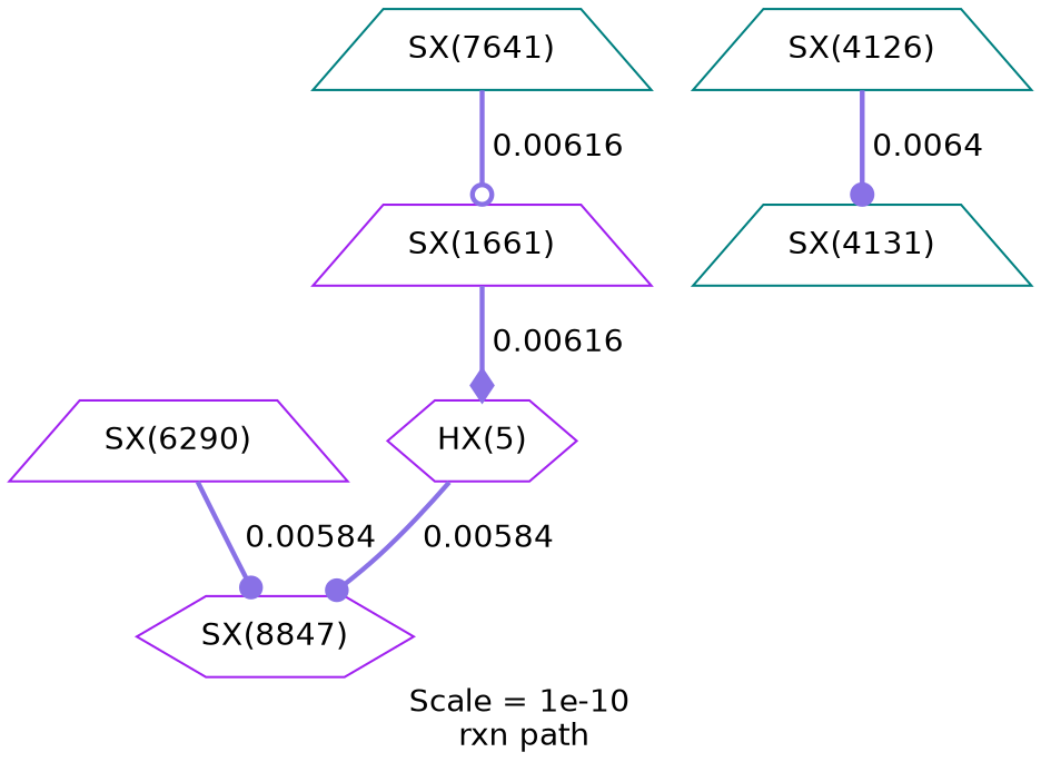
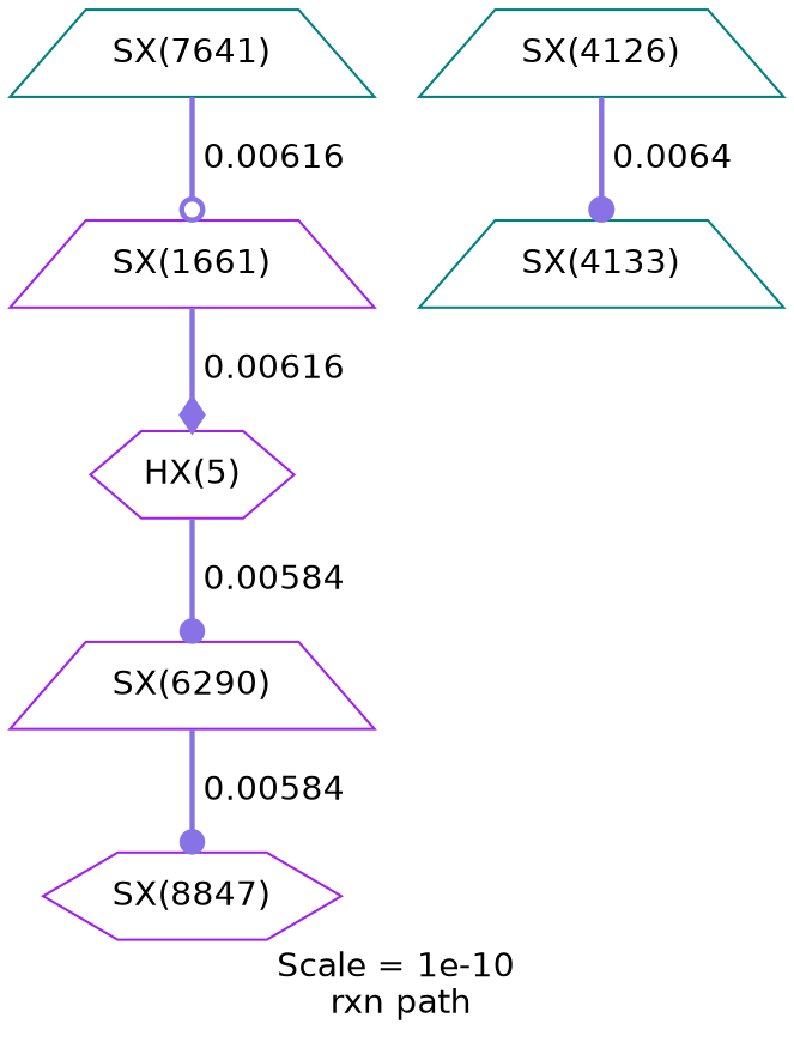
  digraph {
    fontname=Helvetica
    label="Scale = 1e-10\l rxn path"
    node [color=purple fontname=Helvetica shape=trapezium]
    edge [arrowhead=dot arrowsize=1.08 color="0.7, 0.506, 0.9" fontname=Helvetica style="setlinewidth(2.16)"]
    n1 [label="SX(1661)"]
    n2 [label="HX(5)" shape=hexagon]
    n3 [label="SX(6290)"]
    n4 [label="SX(8847)" shape=hexagon]
    n5 [color=teal label="SX(7641)"]
    n6 [color=teal label="SX(4126)"]
-   n7 [color=teal label="SX(4131)"]
+   n7 [color=teal label="SX(4133)"]
    n1 -> n2 [arrowhead=diamond label=" 0.00616"]
-   n2 -> n4 [arrowsize=1.06 label=" 0.00584" style="setlinewidth(2.12)"]
+   n2 -> n3 [arrowsize=1.06 label=" 0.00584" style="setlinewidth(2.12)"]
    n3 -> n4 [arrowsize=1.06 label=" 0.00584" style="setlinewidth(2.12)"]
    n5 -> n1 [arrowhead=odot label=" 0.00616"]
    n6 -> n7 [arrowsize=1.09 label=" 0.0064" style="setlinewidth(2.19)"]
  }
